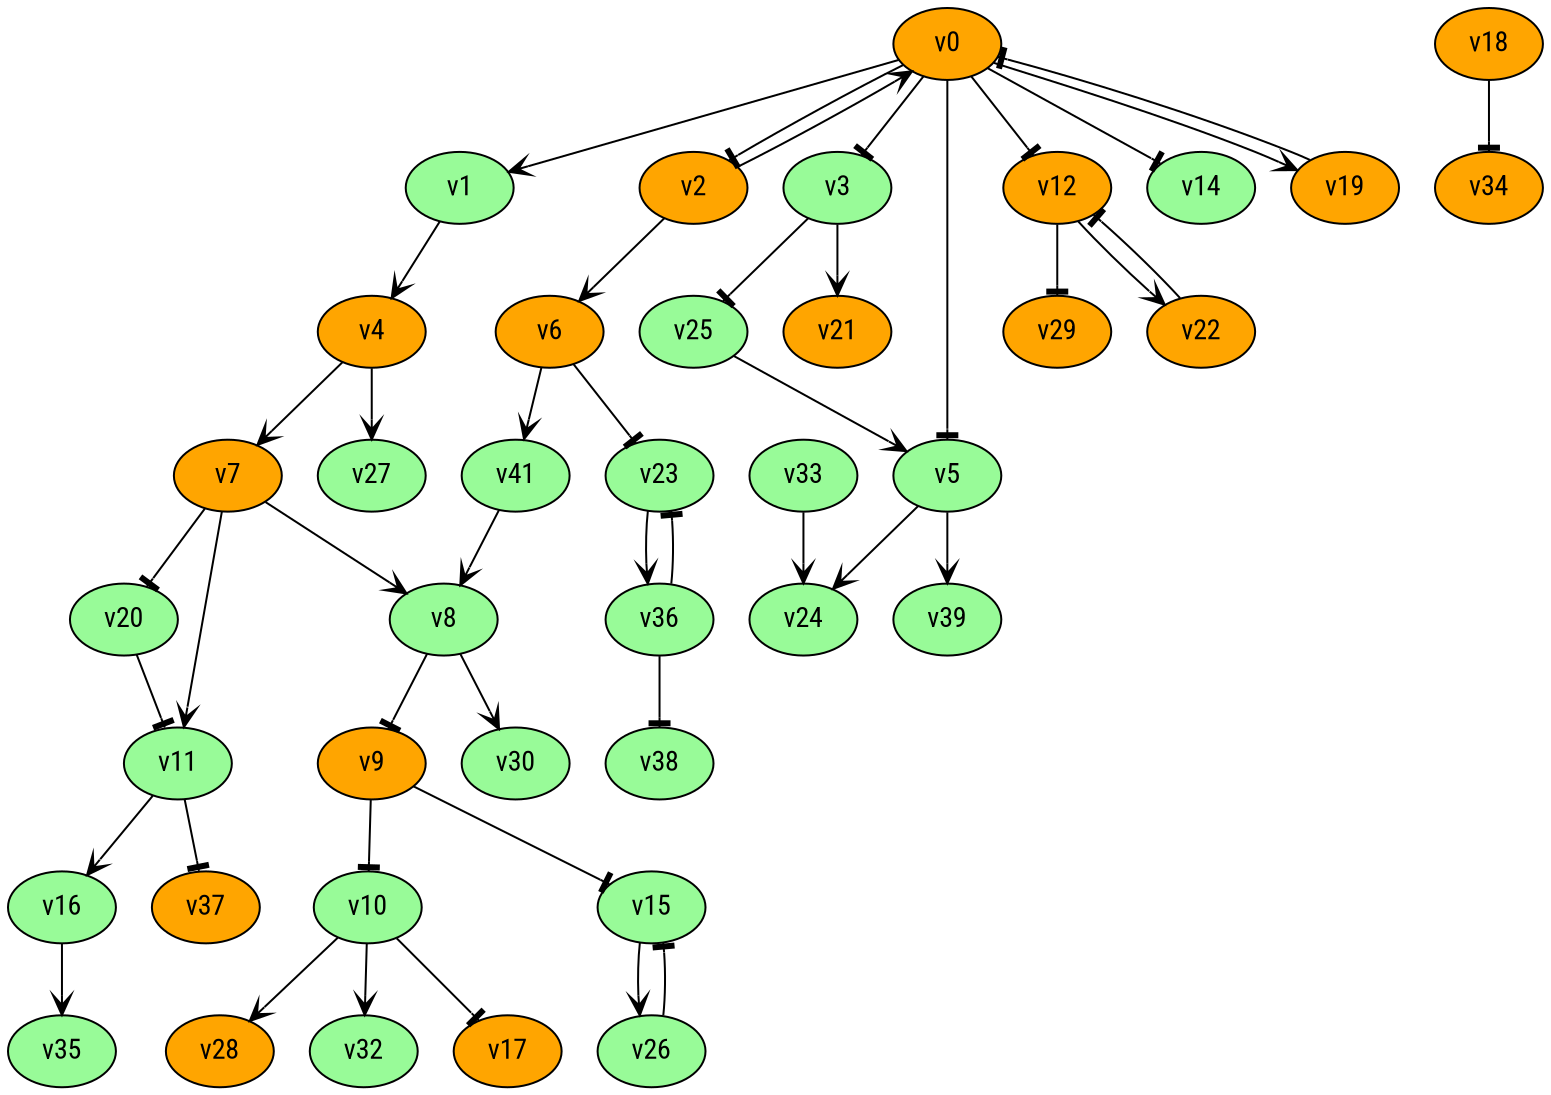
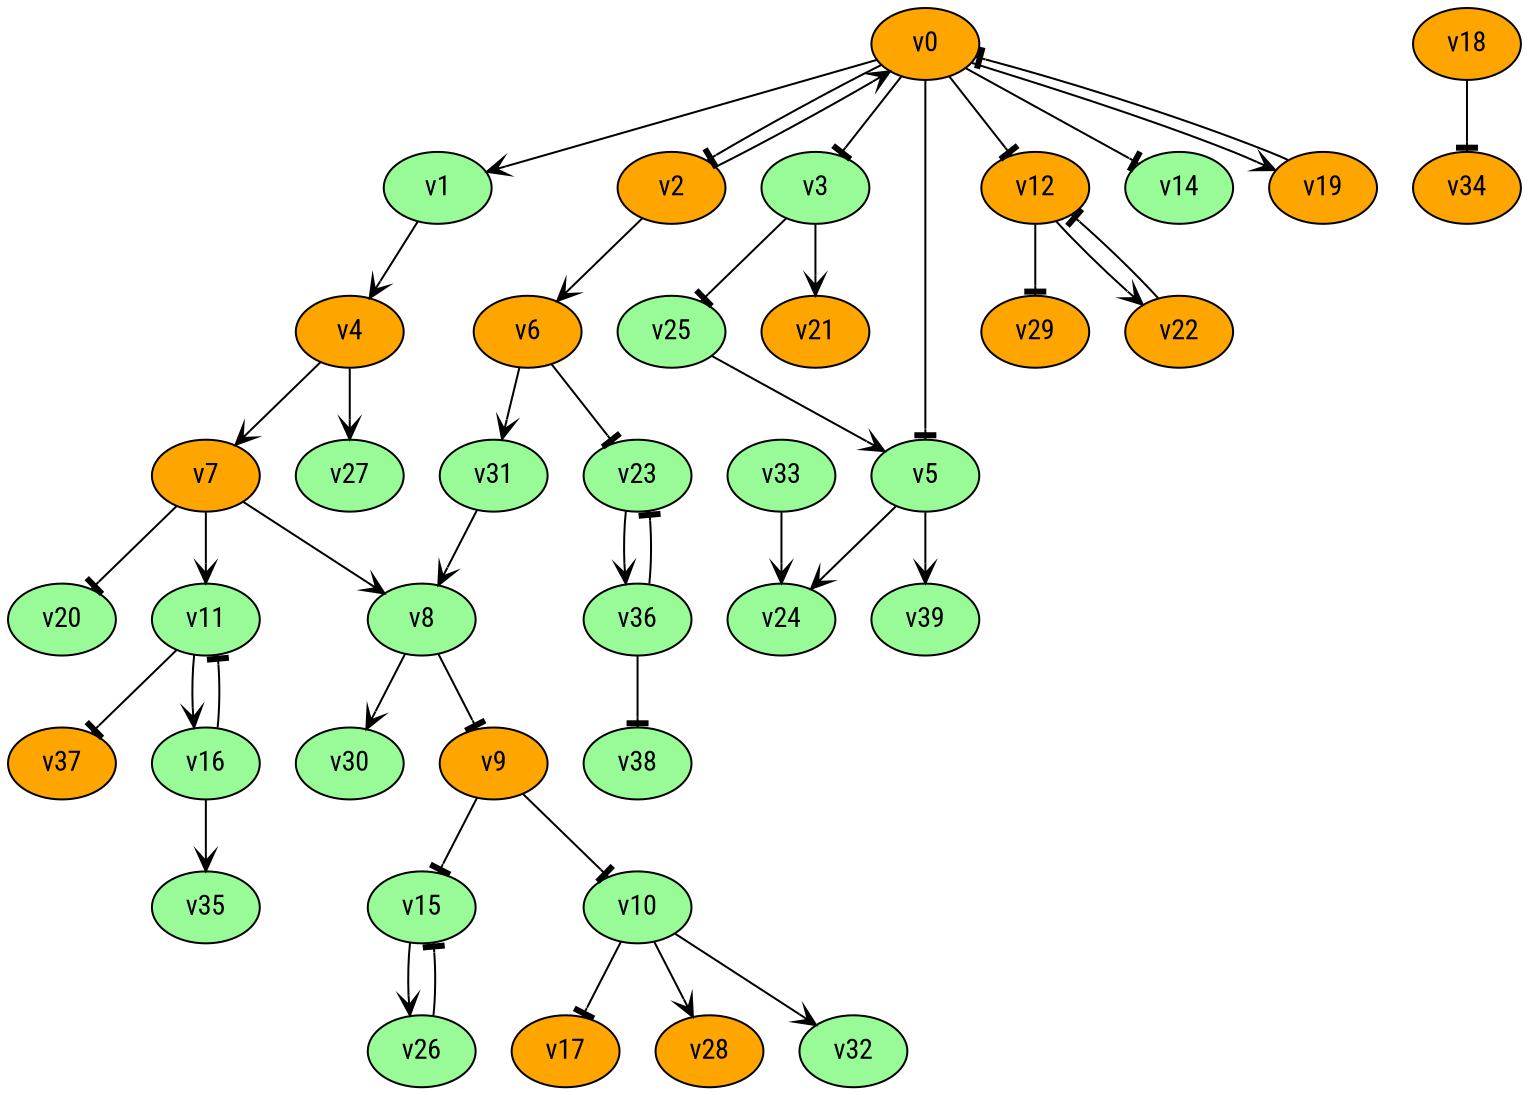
  digraph {
    fontname="Roboto Condensed"
    node [fillcolor=palegreen fontname="Roboto Condensed" player=0 style=filled weight=5]
    edge [arrowhead=vee fontname="Roboto Condensed"]
    v0 [fillcolor=orange weight=0]
    v1 [player=1 weight=10]
    v2 [fillcolor=orange]
    v3 [player=1 weight=14]
    v5 [player=1 weight=15]
    v12 [fillcolor=orange weight=6]
    v14 [weight=11]
    v19 [fillcolor=orange player=1 weight=-1]
    v4 [fillcolor=orange weight=4]
    v6 [fillcolor=orange weight=14]
    v21 [fillcolor=orange player=1 weight=0]
    v25 [player=1 weight=13]
    v24 [weight=16]
    v39 [player=1 weight=16]
    v22 [fillcolor=orange weight=18]
    v29 [fillcolor=orange player=1 weight=7]
    v7 [fillcolor=orange player=1 weight=15]
    v27 [player=1 weight=8]
    v23 [player=1 weight=7]
-   v31 [player=1 weight=16 label=v41]
+   v31 [player=1 weight=16]
    v8 [weight=2]
    v11 [player=1 weight=7]
    v20 [weight=0]
    v36
    v9 [fillcolor=orange player=1 weight=12]
    v30 [weight=13]
    v16 [weight=-1]
    v37 [fillcolor=orange player=1 weight=6]
    v10 [weight=3]
    v15 [player=1]
    v32 [weight=8]
    v17 [fillcolor=orange player=1 weight=8]
    v28 [fillcolor=orange weight=14]
    v26 [weight=11]
    v35 [player=1]
    v18 [fillcolor=orange weight=9]
    v34 [fillcolor=orange]
    v38 [weight=13]
    v33 [player=1 weight=15]
    v0 -> v1
    v0 -> v2 [arrowhead=tee]
    v0 -> v3 [arrowhead=tee]
    v0 -> v5 [arrowhead=tee]
    v0 -> v12 [arrowhead=tee]
    v0 -> v14 [arrowhead=tee]
    v0 -> v19
    v1 -> v4
    v2 -> v0
    v2 -> v6
    v3 -> v21
    v3 -> v25 [arrowhead=tee]
    v5 -> v24
    v5 -> v39
    v12 -> v22
    v12 -> v29 [arrowhead=tee]
    v19 -> v0 [arrowhead=tee]
    v4 -> v7
    v4 -> v27
    v6 -> v23 [arrowhead=tee]
    v6 -> v31
    v25 -> v5
    v22 -> v12 [arrowhead=tee]
    v7 -> v8
    v7 -> v11
    v7 -> v20 [arrowhead=tee]
    v23 -> v36
    v31 -> v8
    v8 -> v9 [arrowhead=tee]
    v8 -> v30
    v11 -> v16
    v11 -> v37 [arrowhead=tee]
    v36 -> v23 [arrowhead=tee]
    v36 -> v38 [arrowhead=tee]
    v9 -> v10 [arrowhead=tee]
    v9 -> v15 [arrowhead=tee]
-   v20 -> v11 [arrowhead=tee]
+   v16 -> v11 [arrowhead=tee]
    v16 -> v35
    v10 -> v32
    v10 -> v17 [arrowhead=tee]
    v10 -> v28
    v15 -> v26
    v26 -> v15 [arrowhead=tee]
    v18 -> v34 [arrowhead=tee]
    v33 -> v24
  }
